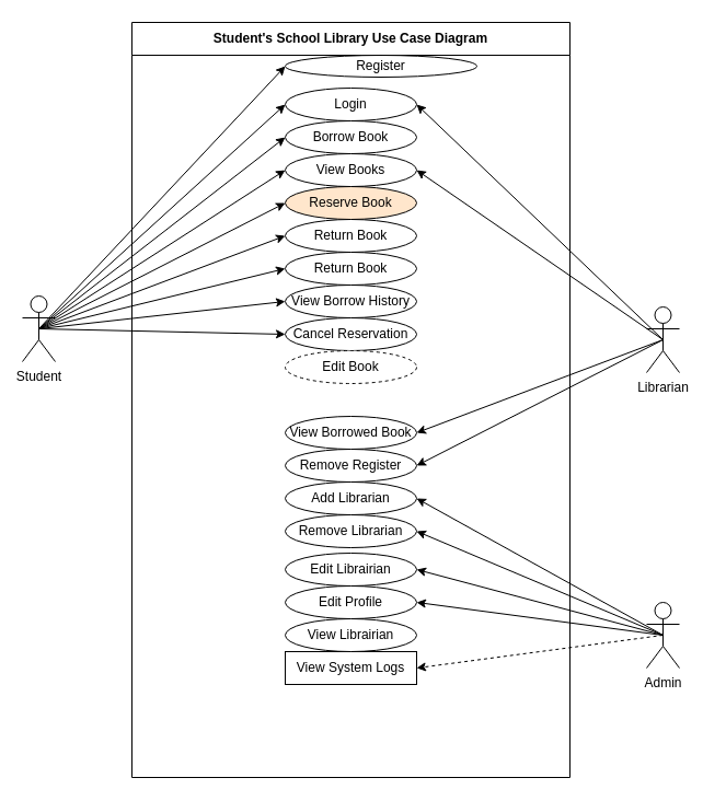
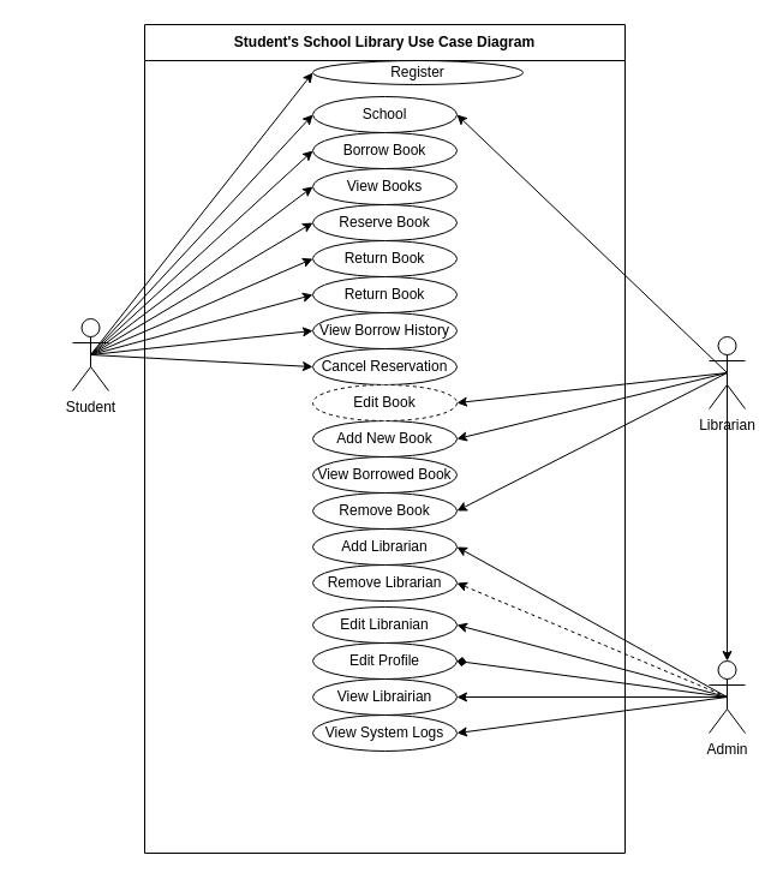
  <mxCell id="0" />
  <mxCell id="1" parent="0" />
  <mxCell id="2" value="" style="group" vertex="1" connectable="0" parent="1"><mxGeometry x="20" y="20" width="600" height="690" as="geometry" /></mxCell>
  <mxCell id="3" value="Student's School Library Use Case Diagram" style="swimlane;whiteSpace=wrap;html=1;startSize=30;" parent="2" vertex="1"><mxGeometry x="100" width="400" height="690" as="geometry" /></mxCell>
  <mxCell id="4" value="Register" style="ellipse;whiteSpace=wrap;html=1;" parent="3" vertex="1"><mxGeometry x="140" y="30" width="175" height="20" as="geometry" /></mxCell>
  <mxCell id="5" value="Borrow Book" style="ellipse;whiteSpace=wrap;html=1;" parent="3" vertex="1"><mxGeometry x="140" y="90" width="120" height="30" as="geometry" /></mxCell>
- <mxCell id="6" value="Login" style="ellipse;whiteSpace=wrap;html=1;" parent="3" vertex="1"><mxGeometry x="140" y="60" width="120" height="30" as="geometry" /></mxCell>
- <mxCell id="7" value="Reserve Book" style="ellipse;whiteSpace=wrap;html=1;fillColor=#ffe6cc;" parent="3" vertex="1"><mxGeometry x="140" y="150" width="120" height="30" as="geometry" /></mxCell>
+ <mxCell id="6" value="School" style="ellipse;whiteSpace=wrap;html=1;" parent="3" vertex="1"><mxGeometry x="140" y="60" width="120" height="30" as="geometry" /></mxCell>
+ <mxCell id="7" value="Reserve Book" style="ellipse;whiteSpace=wrap;html=1;" parent="3" vertex="1"><mxGeometry x="140" y="150" width="120" height="30" as="geometry" /></mxCell>
  <mxCell id="8" value="Return Book" style="ellipse;whiteSpace=wrap;html=1;" parent="3" vertex="1"><mxGeometry x="140" y="180" width="120" height="30" as="geometry" /></mxCell>
  <mxCell id="9" value="Return Book" style="ellipse;whiteSpace=wrap;html=1;" parent="3" vertex="1"><mxGeometry x="140" y="210" width="120" height="30" as="geometry" /></mxCell>
  <mxCell id="10" value="View Borrow History" style="ellipse;whiteSpace=wrap;html=1;" parent="3" vertex="1"><mxGeometry x="140" y="240" width="120" height="30" as="geometry" /></mxCell>
  <mxCell id="11" value="Cancel Reservation" style="ellipse;whiteSpace=wrap;html=1;" parent="3" vertex="1"><mxGeometry x="140" y="270" width="120" height="30" as="geometry" /></mxCell>
+ <mxCell id="12" value="Add New Book" style="ellipse;whiteSpace=wrap;html=1;" parent="3" vertex="1"><mxGeometry x="140" y="330" width="120" height="30" as="geometry" /></mxCell>
  <mxCell id="13" value="View Borrowed Book" style="ellipse;whiteSpace=wrap;html=1;" parent="3" vertex="1"><mxGeometry x="140" y="360" width="120" height="30" as="geometry" /></mxCell>
- <mxCell id="14" value="Remove Register" style="ellipse;whiteSpace=wrap;html=1;" parent="3" vertex="1"><mxGeometry x="140" y="390" width="120" height="30" as="geometry" /></mxCell>
+ <mxCell id="14" value="Remove Book" style="ellipse;whiteSpace=wrap;html=1;" parent="3" vertex="1"><mxGeometry x="140" y="390" width="120" height="30" as="geometry" /></mxCell>
  <mxCell id="15" value="Add Librarian&lt;span style=&quot;color: rgba(0, 0, 0, 0); font-family: monospace; font-size: 0px; text-align: start; text-wrap: nowrap;&quot;&gt;%3CmxGraphModel%3E%3Croot%3E%3CmxCell%20id%3D%220%22%2F%3E%3CmxCell%20id%3D%221%22%20parent%3D%220%22%2F%3E%3CmxCell%20id%3D%222%22%20value%3D%22Return%20Book%22%20style%3D%22ellipse%3BwhiteSpace%3Dwrap%3Bhtml%3D1%3B%22%20vertex%3D%221%22%20parent%3D%221%22%3E%3CmxGeometry%20x%3D%22240%22%20y%3D%22350%22%20width%3D%22120%22%20height%3D%2230%22%20as%3D%22geometry%22%2F%3E%3C%2FmxCell%3E%3C%2Froot%3E%3C%2FmxGraphModel%3E&lt;/span&gt;&lt;span style=&quot;color: rgba(0, 0, 0, 0); font-family: monospace; font-size: 0px; text-align: start; text-wrap: nowrap;&quot;&gt;%3CmxGraphModel%3E%3Croot%3E%3CmxCell%20id%3D%220%22%2F%3E%3CmxCell%20id%3D%221%22%20parent%3D%220%22%2F%3E%3CmxCell%20id%3D%222%22%20value%3D%22Return%20Book%22%20style%3D%22ellipse%3BwhiteSpace%3Dwrap%3Bhtml%3D1%3B%22%20vertex%3D%221%22%20parent%3D%221%22%3E%3CmxGeometry%20x%3D%22240%22%20y%3D%22350%22%20width%3D%22120%22%20height%3D%2230%22%20as%3D%22geometry%22%2F%3E%3C%2FmxCell%3E%3C%2Froot%3E%3C%2FmxGraphModel%3E&lt;/span&gt;" style="ellipse;whiteSpace=wrap;html=1;" parent="3" vertex="1"><mxGeometry x="140" y="420" width="120" height="30" as="geometry" /></mxCell>
  <mxCell id="16" value="Remove Librarian" style="ellipse;whiteSpace=wrap;html=1;" parent="3" vertex="1"><mxGeometry x="140" y="450" width="120" height="30" as="geometry" /></mxCell>
- <mxCell id="17" value="View System Logs" style="whiteSpace=wrap;html=1;rounded=0;" parent="3" vertex="1"><mxGeometry x="140" y="575" width="120" height="30" as="geometry" /></mxCell>
+ <mxCell id="17" value="View System Logs" style="ellipse;whiteSpace=wrap;html=1;" parent="3" vertex="1"><mxGeometry x="140" y="575" width="120" height="30" as="geometry" /></mxCell>
  <mxCell id="18" value="View Books" style="ellipse;whiteSpace=wrap;html=1;" parent="3" vertex="1"><mxGeometry x="140" y="120" width="120" height="30" as="geometry" /></mxCell>
  <mxCell id="19" value="View Librairian" style="ellipse;whiteSpace=wrap;html=1;" vertex="1" parent="3"><mxGeometry x="140" y="545" width="120" height="30" as="geometry" /></mxCell>
  <mxCell id="20" value="Edit Profile" style="ellipse;whiteSpace=wrap;html=1;" vertex="1" parent="3"><mxGeometry x="140" y="515" width="120" height="30" as="geometry" /></mxCell>
- <mxCell id="21" value="Edit Librairian" style="ellipse;whiteSpace=wrap;html=1;" vertex="1" parent="3"><mxGeometry x="140" y="485" width="120" height="30" as="geometry" /></mxCell>
+ <mxCell id="21" value="Edit Libranian" style="ellipse;whiteSpace=wrap;html=1;" vertex="1" parent="3"><mxGeometry x="140" y="485" width="120" height="30" as="geometry" /></mxCell>
  <mxCell id="22" value="Edit Book" style="ellipse;whiteSpace=wrap;html=1;dashed=1;" vertex="1" parent="3"><mxGeometry x="140" y="300" width="120" height="30" as="geometry" /></mxCell>
  <mxCell id="23" value="Librarian" style="shape=umlActor;verticalLabelPosition=bottom;verticalAlign=top;html=1;outlineConnect=0;" parent="2" vertex="1"><mxGeometry x="570" y="260" width="30" height="60" as="geometry" /></mxCell>
- <mxCell id="24" value="Student" style="shape=umlActor;verticalLabelPosition=bottom;verticalAlign=top;html=1;outlineConnect=0;" parent="2" vertex="1"><mxGeometry y="250" width="30" height="60" as="geometry" /></mxCell>
+ <mxCell id="24" value="Student" style="shape=umlActor;verticalLabelPosition=bottom;verticalAlign=top;html=1;outlineConnect=0;" parent="2" vertex="1"><mxGeometry x="40" y="245" width="30" height="60" as="geometry" /></mxCell>
  <mxCell id="25" value="Admin" style="shape=umlActor;verticalLabelPosition=bottom;verticalAlign=top;html=1;outlineConnect=0;" parent="2" vertex="1"><mxGeometry x="570" y="530" width="30" height="60" as="geometry" /></mxCell>
  <mxCell id="26" value="" style="endArrow=classic;html=1;rounded=0;entryX=0;entryY=0.5;entryDx=0;entryDy=0;exitX=0.5;exitY=0.5;exitDx=0;exitDy=0;exitPerimeter=0;" parent="2" source="24" target="4" edge="1"><mxGeometry width="50" height="50" relative="1" as="geometry"><mxPoint x="360" y="440" as="sourcePoint" /><mxPoint x="410" y="390" as="targetPoint" /></mxGeometry></mxCell>
  <mxCell id="27" value="" style="endArrow=classic;html=1;rounded=0;entryX=0;entryY=0.5;entryDx=0;entryDy=0;exitX=0.5;exitY=0.5;exitDx=0;exitDy=0;exitPerimeter=0;" parent="2" source="24" target="5" edge="1"><mxGeometry width="50" height="50" relative="1" as="geometry"><mxPoint x="-25" y="290" as="sourcePoint" /><mxPoint x="260" y="225" as="targetPoint" /></mxGeometry></mxCell>
  <mxCell id="28" value="" style="endArrow=classic;html=1;rounded=0;entryX=0;entryY=0.5;entryDx=0;entryDy=0;exitX=0.5;exitY=0.5;exitDx=0;exitDy=0;exitPerimeter=0;" parent="2" source="24" target="6" edge="1"><mxGeometry width="50" height="50" relative="1" as="geometry"><mxPoint x="-30" y="280" as="sourcePoint" /><mxPoint x="270" y="235" as="targetPoint" /></mxGeometry></mxCell>
  <mxCell id="29" value="" style="endArrow=classic;html=1;rounded=0;entryX=0;entryY=0.5;entryDx=0;entryDy=0;exitX=0.5;exitY=0.5;exitDx=0;exitDy=0;exitPerimeter=0;" parent="2" source="24" target="7" edge="1"><mxGeometry width="50" height="50" relative="1" as="geometry"><mxPoint x="-5" y="310" as="sourcePoint" /><mxPoint x="280" y="245" as="targetPoint" /></mxGeometry></mxCell>
  <mxCell id="30" value="" style="endArrow=classic;html=1;rounded=0;entryX=0;entryY=0.5;entryDx=0;entryDy=0;exitX=0.5;exitY=0.5;exitDx=0;exitDy=0;exitPerimeter=0;" parent="2" source="24" target="8" edge="1"><mxGeometry width="50" height="50" relative="1" as="geometry"><mxPoint x="5" y="320" as="sourcePoint" /><mxPoint x="290" y="255" as="targetPoint" /></mxGeometry></mxCell>
  <mxCell id="31" value="" style="endArrow=classic;html=1;rounded=0;entryX=0;entryY=0.5;entryDx=0;entryDy=0;exitX=0.5;exitY=0.5;exitDx=0;exitDy=0;exitPerimeter=0;" parent="2" source="24" target="9" edge="1"><mxGeometry width="50" height="50" relative="1" as="geometry"><mxPoint x="15" y="330" as="sourcePoint" /><mxPoint x="300" y="265" as="targetPoint" /></mxGeometry></mxCell>
  <mxCell id="32" value="" style="endArrow=classic;html=1;rounded=0;entryX=0;entryY=0.5;entryDx=0;entryDy=0;exitX=0.5;exitY=0.5;exitDx=0;exitDy=0;exitPerimeter=0;" parent="2" source="24" target="10" edge="1"><mxGeometry width="50" height="50" relative="1" as="geometry"><mxPoint x="25" y="340" as="sourcePoint" /><mxPoint x="310" y="275" as="targetPoint" /></mxGeometry></mxCell>
  <mxCell id="33" value="" style="endArrow=classic;html=1;rounded=0;entryX=0;entryY=0.5;entryDx=0;entryDy=0;exitX=0.5;exitY=0.5;exitDx=0;exitDy=0;exitPerimeter=0;" parent="2" source="24" target="11" edge="1"><mxGeometry width="50" height="50" relative="1" as="geometry"><mxPoint x="-25" y="290" as="sourcePoint" /><mxPoint x="260" y="405" as="targetPoint" /></mxGeometry></mxCell>
  <mxCell id="34" value="" style="endArrow=classic;html=1;rounded=0;exitX=0.5;exitY=0.5;exitDx=0;exitDy=0;exitPerimeter=0;entryX=1;entryY=0.5;entryDx=0;entryDy=0;" parent="2" source="23" target="6" edge="1"><mxGeometry width="50" height="50" relative="1" as="geometry"><mxPoint x="610" y="400" as="sourcePoint" /><mxPoint x="370" y="245" as="targetPoint" /></mxGeometry></mxCell>
+ <mxCell id="35" value="" style="endArrow=classic;html=1;rounded=0;exitX=0.5;exitY=0.5;exitDx=0;exitDy=0;exitPerimeter=0;entryX=1;entryY=0.5;entryDx=0;entryDy=0;" parent="2" source="23" target="12" edge="1"><mxGeometry width="50" height="50" relative="1" as="geometry"><mxPoint x="-5" y="310" as="sourcePoint" /><mxPoint x="366" y="462" as="targetPoint" /></mxGeometry></mxCell>
  <mxCell id="36" value="" style="endArrow=classic;html=1;rounded=0;entryX=0;entryY=0.5;entryDx=0;entryDy=0;exitX=0.5;exitY=0.5;exitDx=0;exitDy=0;exitPerimeter=0;" parent="2" source="24" target="18" edge="1"><mxGeometry width="50" height="50" relative="1" as="geometry"><mxPoint x="-25" y="290" as="sourcePoint" /><mxPoint x="260" y="285" as="targetPoint" /></mxGeometry></mxCell>
- <mxCell id="37" value="" style="endArrow=classic;html=1;rounded=0;exitX=0.5;exitY=0.5;exitDx=0;exitDy=0;exitPerimeter=0;entryX=1;entryY=0.5;entryDx=0;entryDy=0;" parent="2" source="23" target="18" edge="1"><mxGeometry width="50" height="50" relative="1" as="geometry"><mxPoint x="645" y="290" as="sourcePoint" /><mxPoint x="380" y="285" as="targetPoint" /></mxGeometry></mxCell>
- <mxCell id="38" value="" style="endArrow=classic;html=1;rounded=0;entryX=1;entryY=0.5;entryDx=0;entryDy=0;exitX=0.5;exitY=0.5;exitDx=0;exitDy=0;exitPerimeter=0;" parent="2" source="23" target="13" edge="1"><mxGeometry width="50" height="50" relative="1" as="geometry"><mxPoint x="630" y="280" as="sourcePoint" /><mxPoint x="380" y="495" as="targetPoint" /></mxGeometry></mxCell>
+ <mxCell id="37" value="" style="endArrow=classic;html=1;rounded=0;exitX=0.5;exitY=0.5;exitDx=0;exitDy=0;exitPerimeter=0;" parent="2" source="23" target="25" edge="1"><mxGeometry width="50" height="50" relative="1" as="geometry"><mxPoint x="645" y="290" as="sourcePoint" /><mxPoint x="380" y="285" as="targetPoint" /></mxGeometry></mxCell>
  <mxCell id="39" value="" style="endArrow=classic;html=1;rounded=0;exitX=0.5;exitY=0.5;exitDx=0;exitDy=0;exitPerimeter=0;entryX=1;entryY=0.5;entryDx=0;entryDy=0;" parent="2" source="23" target="14" edge="1"><mxGeometry width="50" height="50" relative="1" as="geometry"><mxPoint x="655" y="300" as="sourcePoint" /><mxPoint x="390" y="505" as="targetPoint" /></mxGeometry></mxCell>
  <mxCell id="40" value="" style="endArrow=classic;html=1;rounded=0;entryX=1;entryY=0.5;entryDx=0;entryDy=0;exitX=0.5;exitY=0.5;exitDx=0;exitDy=0;exitPerimeter=0;" parent="2" source="25" target="15" edge="1"><mxGeometry width="50" height="50" relative="1" as="geometry"><mxPoint x="360" y="440" as="sourcePoint" /><mxPoint x="410" y="390" as="targetPoint" /></mxGeometry></mxCell>
- <mxCell id="41" value="" style="endArrow=classic;html=1;rounded=0;entryX=1;entryY=0.5;entryDx=0;entryDy=0;exitX=0.5;exitY=0.5;exitDx=0;exitDy=0;exitPerimeter=0;" parent="2" source="25" target="16" edge="1"><mxGeometry width="50" height="50" relative="1" as="geometry"><mxPoint x="645" y="570" as="sourcePoint" /><mxPoint x="380" y="585" as="targetPoint" /></mxGeometry></mxCell>
- <mxCell id="42" value="" style="endArrow=classic;html=1;rounded=0;entryX=1;entryY=0.5;entryDx=0;entryDy=0;exitX=0.5;exitY=0.5;exitDx=0;exitDy=0;exitPerimeter=0;dashed=1;" parent="2" source="25" target="17" edge="1"><mxGeometry width="50" height="50" relative="1" as="geometry"><mxPoint x="645" y="570" as="sourcePoint" /><mxPoint x="380" y="615" as="targetPoint" /></mxGeometry></mxCell>
+ <mxCell id="41" value="" style="endArrow=classic;html=1;rounded=0;entryX=1;entryY=0.5;entryDx=0;entryDy=0;exitX=0.5;exitY=0.5;exitDx=0;exitDy=0;exitPerimeter=0;dashed=1;" parent="2" source="25" target="16" edge="1"><mxGeometry width="50" height="50" relative="1" as="geometry"><mxPoint x="645" y="570" as="sourcePoint" /><mxPoint x="380" y="585" as="targetPoint" /></mxGeometry></mxCell>
+ <mxCell id="42" value="" style="endArrow=classic;html=1;rounded=0;entryX=1;entryY=0.5;entryDx=0;entryDy=0;exitX=0.5;exitY=0.5;exitDx=0;exitDy=0;exitPerimeter=0;" parent="2" source="25" target="17" edge="1"><mxGeometry width="50" height="50" relative="1" as="geometry"><mxPoint x="645" y="570" as="sourcePoint" /><mxPoint x="380" y="615" as="targetPoint" /></mxGeometry></mxCell>
  <mxCell id="43" value="" style="endArrow=classic;html=1;rounded=0;entryX=1;entryY=0.5;entryDx=0;entryDy=0;exitX=0.5;exitY=0.5;exitDx=0;exitDy=0;exitPerimeter=0;" edge="1" parent="2" source="25" target="21"><mxGeometry width="50" height="50" relative="1" as="geometry"><mxPoint x="595" y="570" as="sourcePoint" /><mxPoint x="370" y="445" as="targetPoint" /></mxGeometry></mxCell>
- <mxCell id="44" value="" style="endArrow=classic;html=1;rounded=0;entryX=1;entryY=0.5;entryDx=0;entryDy=0;exitX=0.5;exitY=0.5;exitDx=0;exitDy=0;exitPerimeter=0;" edge="1" parent="2" source="25" target="20"><mxGeometry width="50" height="50" relative="1" as="geometry"><mxPoint x="595" y="570" as="sourcePoint" /><mxPoint x="370" y="480" as="targetPoint" /></mxGeometry></mxCell>
+ <mxCell id="44" value="" style="endArrow=diamond;html=1;rounded=0;entryX=1;entryY=0.5;entryDx=0;entryDy=0;exitX=0.5;exitY=0.5;exitDx=0;exitDy=0;exitPerimeter=0;" edge="1" parent="2" source="25" target="20"><mxGeometry width="50" height="50" relative="1" as="geometry"><mxPoint x="595" y="570" as="sourcePoint" /><mxPoint x="370" y="480" as="targetPoint" /></mxGeometry></mxCell>
+ <mxCell id="45" value="" style="endArrow=classic;html=1;rounded=0;entryX=1;entryY=0.5;entryDx=0;entryDy=0;exitX=0.5;exitY=0.5;exitDx=0;exitDy=0;exitPerimeter=0;" edge="1" parent="2" source="25" target="19"><mxGeometry width="50" height="50" relative="1" as="geometry"><mxPoint x="580" y="560" as="sourcePoint" /><mxPoint x="370" y="510" as="targetPoint" /></mxGeometry></mxCell>
+ <mxCell id="46" value="" style="endArrow=classic;html=1;rounded=0;exitX=0.5;exitY=0.5;exitDx=0;exitDy=0;exitPerimeter=0;entryX=1;entryY=0.5;entryDx=0;entryDy=0;" edge="1" parent="2" source="23" target="22"><mxGeometry width="50" height="50" relative="1" as="geometry"><mxPoint x="595" y="300" as="sourcePoint" /><mxPoint x="370" y="355" as="targetPoint" /></mxGeometry></mxCell>
